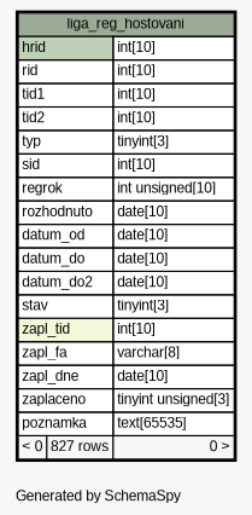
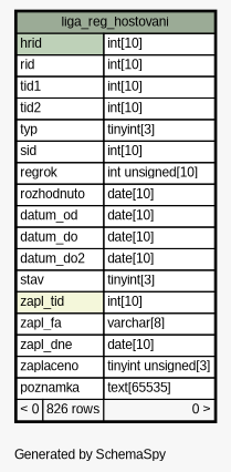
  digraph {
    bgcolor="#f7f7f7"
    fontname="Liberation Sans"
    fontsize=11
    label="\nGenerated by SchemaSpy"
    labeljust=l
    nodesep=0.18
    rankdir=RL
    ranksep=0.46
-   n1 [fontname="Liberation Sans" fontsize=11 label=<     <TABLE BORDER="2" CELLBORDER="1" CELLSPACING="0" BGCOLOR="#ffffff">       <TR><TD COLSPAN="3" BGCOLOR="#9bab96" ALIGN="CENTER">liga_reg_hostovani</TD></TR>       <TR><TD PORT="hrid" COLSPAN="2" BGCOLOR="#bed1b8" ALIGN="LEFT">hrid</TD><TD PORT="hrid.type" ALIGN="LEFT">int[10]</TD></TR>       <TR><TD PORT="rid" COLSPAN="2" ALIGN="LEFT">rid</TD><TD PORT="rid.type" ALIGN="LEFT">int[10]</TD></TR>       <TR><TD PORT="tid1" COLSPAN="2" ALIGN="LEFT">tid1</TD><TD PORT="tid1.type" ALIGN="LEFT">int[10]</TD></TR>       <TR><TD PORT="tid2" COLSPAN="2" ALIGN="LEFT">tid2</TD><TD PORT="tid2.type" ALIGN="LEFT">int[10]</TD></TR>       <TR><TD PORT="typ" COLSPAN="2" ALIGN="LEFT">typ</TD><TD PORT="typ.type" ALIGN="LEFT">tinyint[3]</TD></TR>       <TR><TD PORT="sid" COLSPAN="2" ALIGN="LEFT">sid</TD><TD PORT="sid.type" ALIGN="LEFT">int[10]</TD></TR>       <TR><TD PORT="regrok" COLSPAN="2" ALIGN="LEFT">regrok</TD><TD PORT="regrok.type" ALIGN="LEFT">int unsigned[10]</TD></TR>       <TR><TD PORT="rozhodnuto" COLSPAN="2" ALIGN="LEFT">rozhodnuto</TD><TD PORT="rozhodnuto.type" ALIGN="LEFT">date[10]</TD></TR>       <TR><TD PORT="datum_od" COLSPAN="2" ALIGN="LEFT">datum_od</TD><TD PORT="datum_od.type" ALIGN="LEFT">date[10]</TD></TR>       <TR><TD PORT="datum_do" COLSPAN="2" ALIGN="LEFT">datum_do</TD><TD PORT="datum_do.type" ALIGN="LEFT">date[10]</TD></TR>       <TR><TD PORT="datum_do2" COLSPAN="2" ALIGN="LEFT">datum_do2</TD><TD PORT="datum_do2.type" ALIGN="LEFT">date[10]</TD></TR>       <TR><TD PORT="stav" COLSPAN="2" ALIGN="LEFT">stav</TD><TD PORT="stav.type" ALIGN="LEFT">tinyint[3]</TD></TR>       <TR><TD PORT="zapl_tid" COLSPAN="2" BGCOLOR="#f4f7da" ALIGN="LEFT">zapl_tid</TD><TD PORT="zapl_tid.type" ALIGN="LEFT">int[10]</TD></TR>       <TR><TD PORT="zapl_fa" COLSPAN="2" ALIGN="LEFT">zapl_fa</TD><TD PORT="zapl_fa.type" ALIGN="LEFT">varchar[8]</TD></TR>       <TR><TD PORT="zapl_dne" COLSPAN="2" ALIGN="LEFT">zapl_dne</TD><TD PORT="zapl_dne.type" ALIGN="LEFT">date[10]</TD></TR>       <TR><TD PORT="zaplaceno" COLSPAN="2" ALIGN="LEFT">zaplaceno</TD><TD PORT="zaplaceno.type" ALIGN="LEFT">tinyint unsigned[3]</TD></TR>       <TR><TD PORT="poznamka" COLSPAN="2" ALIGN="LEFT">poznamka</TD><TD PORT="poznamka.type" ALIGN="LEFT">text[65535]</TD></TR>       <TR><TD ALIGN="LEFT" BGCOLOR="#f7f7f7">&lt; 0</TD><TD ALIGN="RIGHT" BGCOLOR="#f7f7f7">827 rows</TD><TD ALIGN="RIGHT" BGCOLOR="#f7f7f7">0 &gt;</TD></TR>     </TABLE>> shape=plaintext]
+   n1 [fontname="Liberation Sans" fontsize=11 label=<     <TABLE BORDER="2" CELLBORDER="1" CELLSPACING="0" BGCOLOR="#ffffff">       <TR><TD COLSPAN="3" BGCOLOR="#9bab96" ALIGN="CENTER">liga_reg_hostovani</TD></TR>       <TR><TD PORT="hrid" COLSPAN="2" BGCOLOR="#bed1b8" ALIGN="LEFT">hrid</TD><TD PORT="hrid.type" ALIGN="LEFT">int[10]</TD></TR>       <TR><TD PORT="rid" COLSPAN="2" ALIGN="LEFT">rid</TD><TD PORT="rid.type" ALIGN="LEFT">int[10]</TD></TR>       <TR><TD PORT="tid1" COLSPAN="2" ALIGN="LEFT">tid1</TD><TD PORT="tid1.type" ALIGN="LEFT">int[10]</TD></TR>       <TR><TD PORT="tid2" COLSPAN="2" ALIGN="LEFT">tid2</TD><TD PORT="tid2.type" ALIGN="LEFT">int[10]</TD></TR>       <TR><TD PORT="typ" COLSPAN="2" ALIGN="LEFT">typ</TD><TD PORT="typ.type" ALIGN="LEFT">tinyint[3]</TD></TR>       <TR><TD PORT="sid" COLSPAN="2" ALIGN="LEFT">sid</TD><TD PORT="sid.type" ALIGN="LEFT">int[10]</TD></TR>       <TR><TD PORT="regrok" COLSPAN="2" ALIGN="LEFT">regrok</TD><TD PORT="regrok.type" ALIGN="LEFT">int unsigned[10]</TD></TR>       <TR><TD PORT="rozhodnuto" COLSPAN="2" ALIGN="LEFT">rozhodnuto</TD><TD PORT="rozhodnuto.type" ALIGN="LEFT">date[10]</TD></TR>       <TR><TD PORT="datum_od" COLSPAN="2" ALIGN="LEFT">datum_od</TD><TD PORT="datum_od.type" ALIGN="LEFT">date[10]</TD></TR>       <TR><TD PORT="datum_do" COLSPAN="2" ALIGN="LEFT">datum_do</TD><TD PORT="datum_do.type" ALIGN="LEFT">date[10]</TD></TR>       <TR><TD PORT="datum_do2" COLSPAN="2" ALIGN="LEFT">datum_do2</TD><TD PORT="datum_do2.type" ALIGN="LEFT">date[10]</TD></TR>       <TR><TD PORT="stav" COLSPAN="2" ALIGN="LEFT">stav</TD><TD PORT="stav.type" ALIGN="LEFT">tinyint[3]</TD></TR>       <TR><TD PORT="zapl_tid" COLSPAN="2" BGCOLOR="#f4f7da" ALIGN="LEFT">zapl_tid</TD><TD PORT="zapl_tid.type" ALIGN="LEFT">int[10]</TD></TR>       <TR><TD PORT="zapl_fa" COLSPAN="2" ALIGN="LEFT">zapl_fa</TD><TD PORT="zapl_fa.type" ALIGN="LEFT">varchar[8]</TD></TR>       <TR><TD PORT="zapl_dne" COLSPAN="2" ALIGN="LEFT">zapl_dne</TD><TD PORT="zapl_dne.type" ALIGN="LEFT">date[10]</TD></TR>       <TR><TD PORT="zaplaceno" COLSPAN="2" ALIGN="LEFT">zaplaceno</TD><TD PORT="zaplaceno.type" ALIGN="LEFT">tinyint unsigned[3]</TD></TR>       <TR><TD PORT="poznamka" COLSPAN="2" ALIGN="LEFT">poznamka</TD><TD PORT="poznamka.type" ALIGN="LEFT">text[65535]</TD></TR>       <TR><TD ALIGN="LEFT" BGCOLOR="#f7f7f7">&lt; 0</TD><TD ALIGN="RIGHT" BGCOLOR="#f7f7f7">826 rows</TD><TD ALIGN="RIGHT" BGCOLOR="#f7f7f7">0 &gt;</TD></TR>     </TABLE>> shape=plaintext]
  }
